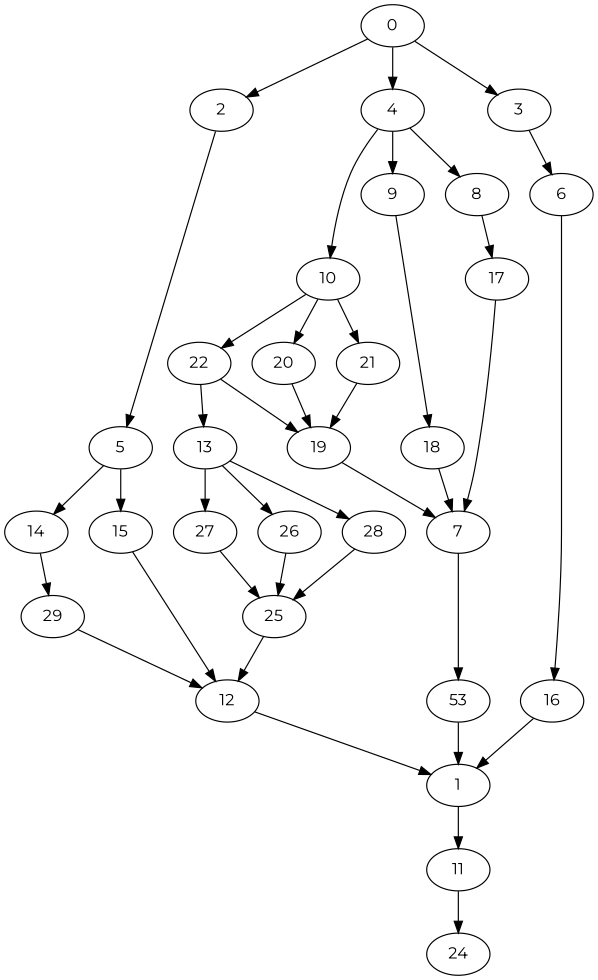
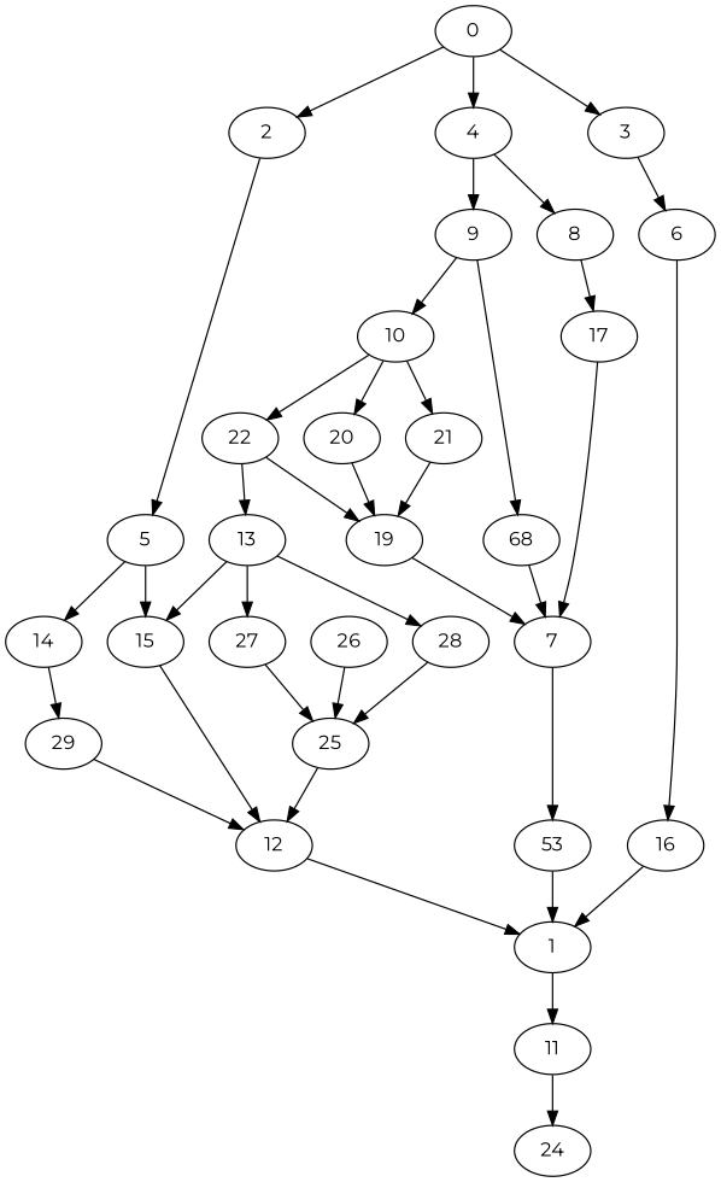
  digraph {
    fontname=Montserrat
    node [Weight=8 fontname=Montserrat]
    edge [Weight=3 fontname=Montserrat]
    2 [Weight=9]
    0
    4 [Weight=2]
    3 [Weight=6]
    5 [Weight=6]
    10 [Weight=7]
    9
    8 [Weight=3]
    6 [Weight=2]
    14
    15 [Weight=3]
    22 [Weight=7]
    20 [Weight=6]
    21 [Weight=2]
-   18 [Weight=10]
+   18 [Weight=10 label=68]
    17 [Weight=4]
    27 [Weight=5]
    13
    26 [Weight=5]
    28 [Weight=4]
    29 [Weight=6]
    12 [Weight=9]
    19 [Weight=6]
    25 [Weight=5]
    7 [Weight=7]
    n26 [Weight=9 label=53]
    16 [Weight=5]
    1 [Weight=4]
    11
    24 [Weight=2]
    2 -> 5 [Weight=10]
    0 -> 2 [Weight=5]
    0 -> 4
    0 -> 3 [Weight=7]
-   4 -> 10 [Weight=5]
+   9 -> 10 [Weight=5]
    4 -> 9
    4 -> 8 [Weight=5]
    3 -> 6
    5 -> 14 [Weight=9]
    5 -> 15
    10 -> 22 [Weight=2]
    10 -> 20 [Weight=10]
    10 -> 21 [Weight=2]
    9 -> 18 [Weight=2]
    8 -> 17 [Weight=5]
    6 -> 16 [Weight=10]
    14 -> 29 [Weight=8]
    15 -> 12
    22 -> 13 [Weight=4]
    22 -> 19 [Weight=6]
    20 -> 19 [Weight=5]
    21 -> 19 [Weight=2]
    18 -> 7 [Weight=2]
    17 -> 7
    27 -> 25 [Weight=7]
    13 -> 27 [Weight=7]
-   13 -> 26
+   13 -> 15
    13 -> 28 [Weight=2]
    26 -> 25 [Weight=6]
    28 -> 25
    29 -> 12 [Weight=2]
    12 -> 1 [Weight=10]
    19 -> 7
    25 -> 12 [Weight=6]
    7 -> n26 [Weight=4]
    n26 -> 1 [Weight=9]
    16 -> 1 [Weight=8]
    1 -> 11 [Weight=2]
    11 -> 24 [Weight=2]
  }
